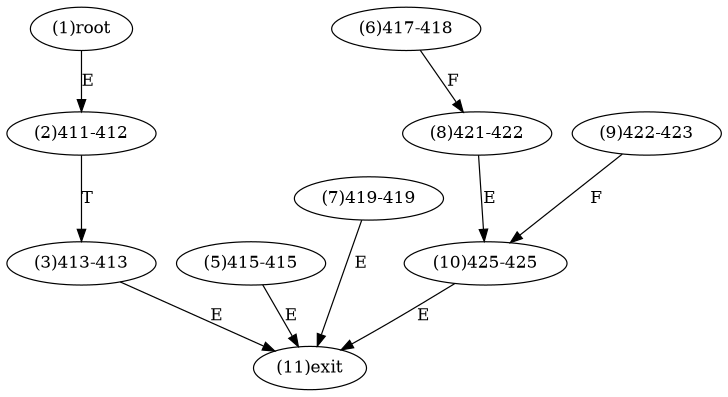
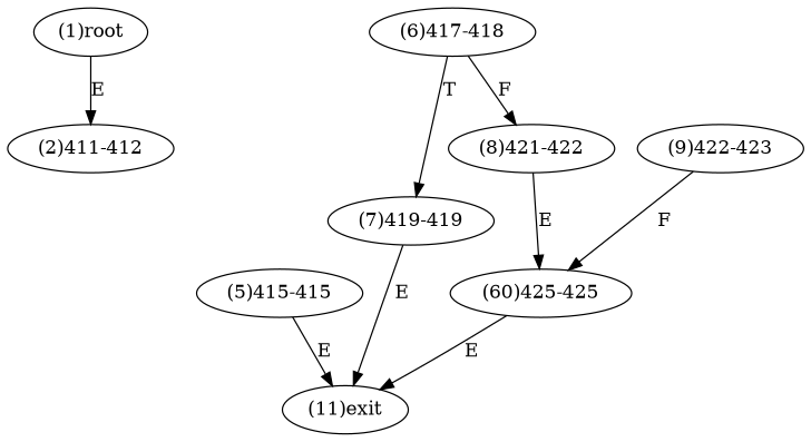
  digraph {
    n1 [label="(1)root"]
    n2 [label="(2)411-412"]
-   n3 [label="(3)413-413"]
    n4 [label="(11)exit"]
    n5 [label="(5)415-415"]
    n6 [label="(6)417-418"]
    n7 [label="(7)419-419"]
    n8 [label="(8)421-422"]
-   n9 [label="(10)425-425"]
+   n9 [label="(60)425-425"]
    n10 [label="(9)422-423"]
    n1 -> n2 [label=E]
-   n2 -> n3 [label=T]
-   n3 -> n4 [label=E]
    n5 -> n4 [label=E]
+   n6 -> n7 [label=T]
    n6 -> n8 [label=F]
    n7 -> n4 [label=E]
    n8 -> n9 [label=E]
    n9 -> n4 [label=E]
    n10 -> n9 [label=F]
  }
